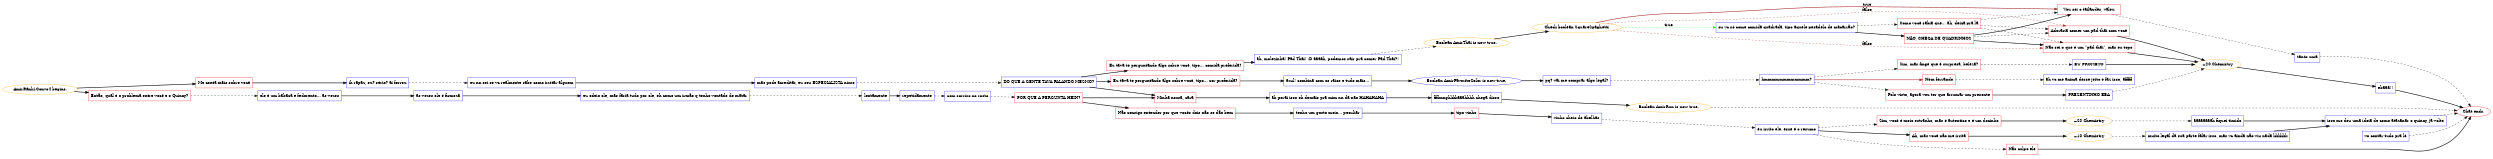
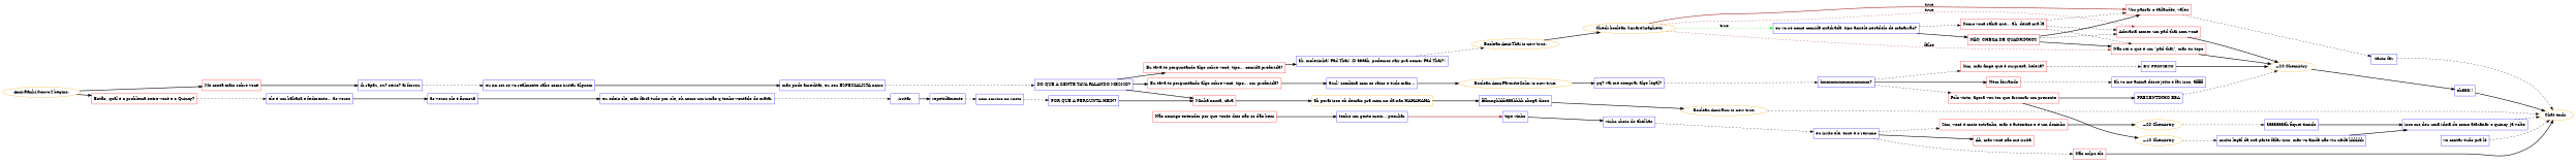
  digraph {
    rankdir=LR
    node [color=blue shape=box]
    edge [style=bold]
    "AmirRank1Convo4 begins." [color=orange shape=""]
    n2 [color=red label="Então, qual é o problema entre você e o Quincy?"]
    n3 [color=red label="Me conta mais sobre você"]
    n4 [label="ele é um babaca e fedorento… as vezes"]
    n5 [label="ih rapaz, eu? sério? aí ferrou"]
    n6 [label="as vezes ele é firmeza"]
    n7 [label="eu nn sei se vc realmente sabe como irritar alguem"]
    n8 [label="eu odeio ele, mas faria tudo por ele, eh como um irmão q tenho vontade de matar"]
    n9 [label="mas pode acreditar, eu sou ESPECIALISTA nisso"]
-   n10 [label=lentamente]
+   n10 [label=irritar]
    n11 [label="DO QUE A GENTE TAVA FALANDO MESMO?"]
    n12 [label=repetidamente]
    n13 [color=red label="Minha nossa, cara"]
    n14 [color=red label="Eu tava te perguntando algo sobre você, tipo… comida preferida?"]
    n15 [color=red label="Eu tava te perguntando algo sobre você, tipo… cor preferida?"]
    n16 [label="com sorriso no rosto"]
-   n17 [label="ah perai isso eh demais pra mim nn da nao HAHAHAHA"]
+   n17 [color=orange label="ah perai isso eh demais pra mim nn da nao HAHAHAHA"]
    n18 [label="ah, molezinha! Pad Thai! :D aaaah, podemos sair pra comer Pad Thai?!"]
    n19 [label="azul! combina com os raios e tudo mais…"]
-   n20 [color=red label="POR QUE A PERGUNTA HEIN?"]
+   n20 [label="POR QUE A PERGUNTA HEIN?"]
    n21 [label="fffhnnghkkkaaahhhh chega disso"]
    n22 [color=orange label="Boolean AmirThai is now true." shape=""]
-   n23 [label="Boolean AmirFavoriteColor is now true." shape=""]
+   n23 [color=orange label="Boolean AmirFavoriteColor is now true." shape=""]
    n24 [color=red label="Não consigo entender por que vocês dois não se dão bem"]
    n25 [color=orange label="Boolean AmirRun is now true." shape=""]
    n26 [color=orange label="Check boolean SquareSpaghetti" shape=""]
    n27 [label="pq? vai me comprar algo legal?"]
    n28 [label="tenho um gosto meio… peculiar"]
-   "Chat ends." [color=red shape=""]
+   "Chat ends." [color=orange shape=""]
    n30 [label="ou vc só come comida quadrada, tipo aquele pesadelo de macarrão?"]
-   n31 [color=red label="Vou sei o tailandês, valeu"]
+   n31 [color=red label="Vou passar o tailandês, valeu"]
    n32 [color=red label="Não sei o que é um \"pad thai\", mas eu topo"]
    n33 [color=red label="Adoraria comer um pad thai com você"]
    n34 [label="hmmmmmmmmmmmm?"]
-   n35 [color=red label="tipo vinho"]
+   n35 [label="tipo vinho"]
    n36 [color=red label="NÃO, CHEGA DE QUADRINHOS"]
    n37 [color=red label="Como você sabia que… ah, deixa pra lá"]
-   n38 [label="tanto uma"]
+   n38 [label="tanto faz"]
    n39 [color=orange label="+20 Chemistry" shape=""]
    n40 [color=red label="Pelo visto, agora vou ter que arrumar um presente"]
    n41 [color=red label="Sim, mas finge que é surpresa, beleza?"]
    n42 [color=red label="Nem ferrando"]
    n43 [label="vinho cheio de abelhas"]
    n44 [label="ebaaa!!"]
    n45 [label="PRESENTINHO EBA"]
    n46 [label="EU PROMETO"]
    n47 [label="ah vc me anima desse jeito e faz isso, afffff"]
    n48 [label="eu irrito ele, esse é o resumo"]
    n49 [color=red label="Sim, você é meio estranho, mas é autentico e é um docinho"]
    n50 [color=red label="Ah, mas você não me irrita"]
    n51 [color=red label="Não culpo ele"]
    n52 [color=orange label="+20 Chemistry" shape=""]
    n53 [color=orange label="+10 Chemistry" shape=""]
    n54 [label="vo contar tudo pra lê"]
    n55 [label="aaaaaaaah fiquei timido"]
    n56 [label="muito legal da sua parte falar isso, mas vc ainda não viu nada kkkkkk"]
    n57 [label="isso me deu uma ideia de como atazanar o quincy, já volto"]
    "AmirRank1Convo4 begins." -> n2
    "AmirRank1Convo4 begins." -> n3
    n2 -> n4 [style=dashed]
    n3 -> n5
    n4 -> n6
    n5 -> n7 [style=dashed]
    n6 -> n8
    n7 -> n9
    n8 -> n10 [style=dashed]
    n9 -> n11 [style=dashed]
    n10 -> n12
    n11 -> n13
    n11 -> n14
    n11 -> n15
    n12 -> n16 [style=dashed]
    n13 -> n17
    n14 -> n18
    n15 -> n19
    n16 -> n20 [style=dashed]
    n17 -> n21
    n18 -> n22 [style=dashed]
    n19 -> n23
    n20 -> n13
-   n20 -> n24
    n21 -> n25
    n22 -> n26
    n23 -> n27
    n24 -> n28
    n25 -> "Chat ends." [style=dashed]
    n26 -> n30 [color=green label=true style=dashed]
    n26 -> n31 [color=brown label=true]
    n26 -> n32 [color=brown label=false style=dashed]
-   n26 -> n33 [color=brown label=false style=dashed]
+   n26 -> n33 [color=brown label=true style=dashed]
    n27 -> n34 [style=dashed]
-   n28 -> n35
+   n28 -> n35 [color=brown]
    n30 -> n36
    n30 -> n37 [style=dashed]
    n31 -> n38 [style=dashed]
    n32 -> n39
    n33 -> n39
    n34 -> n40 [style=dashed]
    n34 -> n41 [style=dashed]
-   n34 -> n42 [color=brown]
+   n34 -> n42
    n35 -> n43
    n36 -> n31
    n36 -> n32
    n36 -> n33 [style=dashed]
    n37 -> n31 [style=dashed]
    n37 -> n32 [style=dashed]
    n37 -> n33 [style=dashed]
    n38 -> "Chat ends." [style=dashed]
    n39 -> n44
    n40 -> n45
    n41 -> n46 [style=dashed]
    n42 -> n47 [style=dashed]
    n43 -> n48 [style=dashed]
    n44 -> "Chat ends."
    n45 -> n39 [style=dashed]
    n46 -> n39
    n48 -> n49 [style=dashed]
    n48 -> n50
    n48 -> n51 [style=dashed]
    n49 -> n52
-   n50 -> n53
+   n40 -> n53
    n51 -> "Chat ends."
    n52 -> n55 [style=dashed]
    n53 -> n56 [style=dashed]
    n54 -> "Chat ends." [style=dashed]
    n55 -> n57
    n56 -> n57
    n57 -> "Chat ends." [style=dashed]
  }
